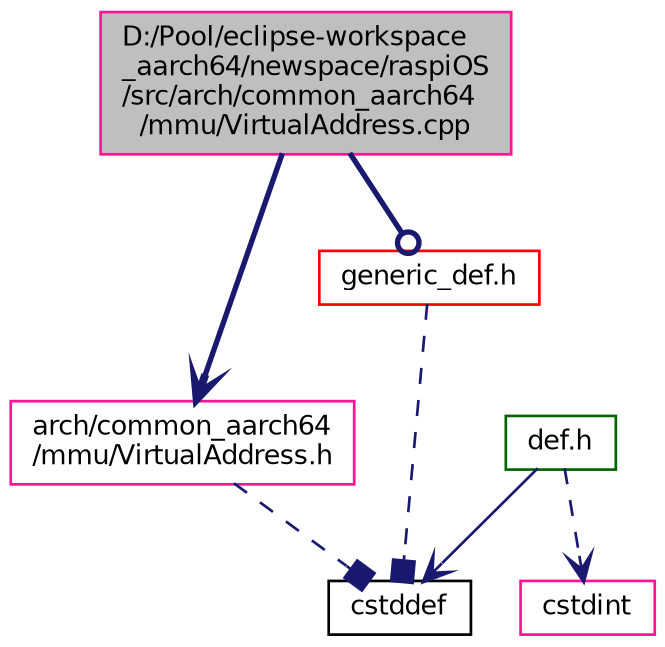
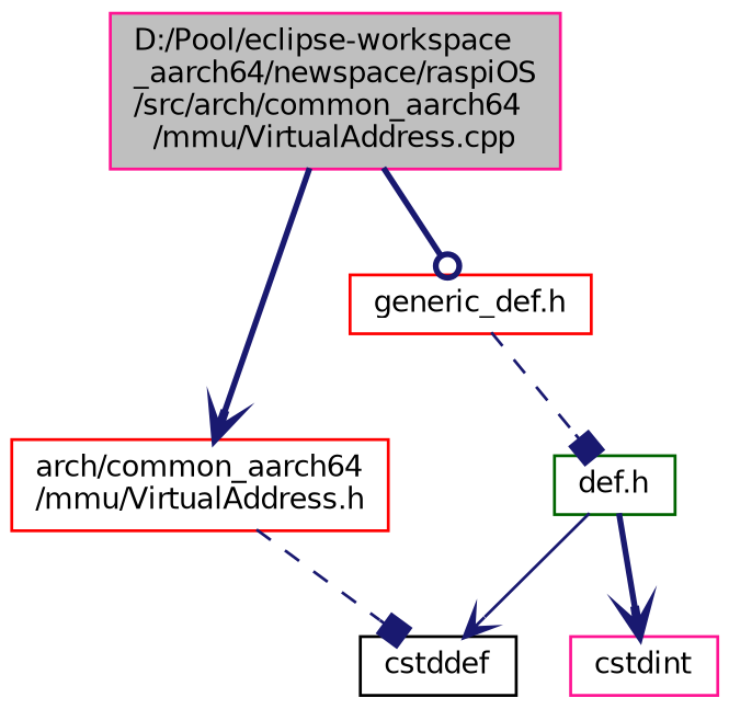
  digraph {
    node [color=deeppink fillcolor=white fontname=Helvetica fontsize=10 shape=record style=filled]
    edge [arrowhead=vee color=midnightblue fontname=Helvetica fontsize=10 labelfontname=Helvetica labelfontsize=10 style=dashed]
    n1 [fillcolor=grey75 fontcolor=black height=0.2 label="D:/Pool/eclipse-workspace\l_aarch64/newspace/raspiOS\l/src/arch/common_aarch64\l/mmu/VirtualAddress.cpp" width=0.4]
-   n2 [height=0.2 label="arch/common_aarch64\l/mmu/VirtualAddress.h" width=0.4]
+   n2 [color=red height=0.2 label="arch/common_aarch64\l/mmu/VirtualAddress.h" width=0.4]
    n3 [color=red height=0.2 label="generic_def.h" width=0.4]
    n4 [color=black height=0.2 label=cstddef width=0.4]
    n5 [color=darkgreen height=0.2 label="def.h" width=0.4]
    n6 [height=0.2 label=cstdint width=0.4]
    n1 -> n2 [style=bold]
    n1 -> n3 [arrowhead=odot style=bold]
    n2 -> n4 [arrowhead=box]
-   n3 -> n4 [arrowhead=box]
+   n3 -> n5 [arrowhead=box]
    n5 -> n4 [style=solid]
-   n5 -> n6
+   n5 -> n6 [style=bold]
  }
